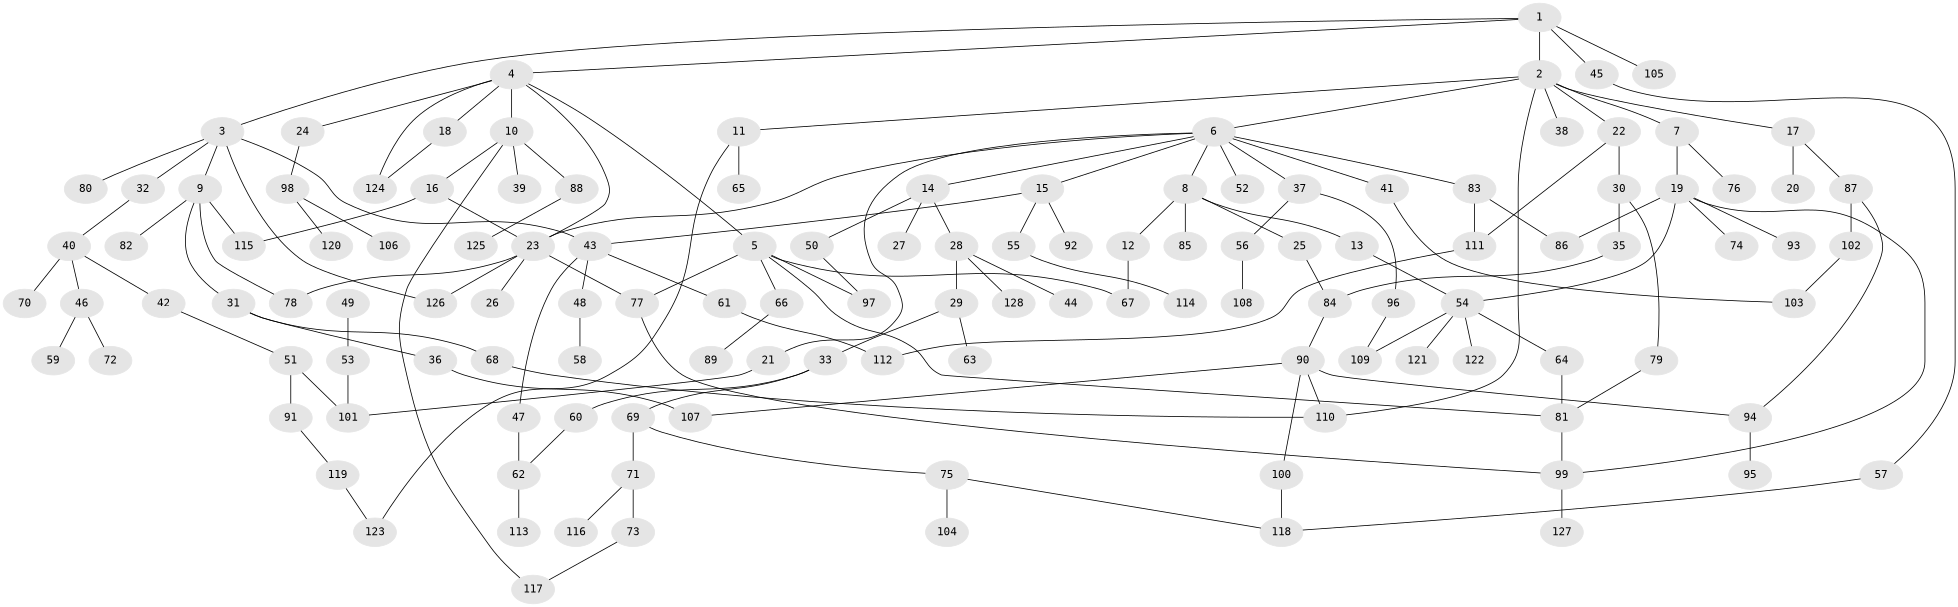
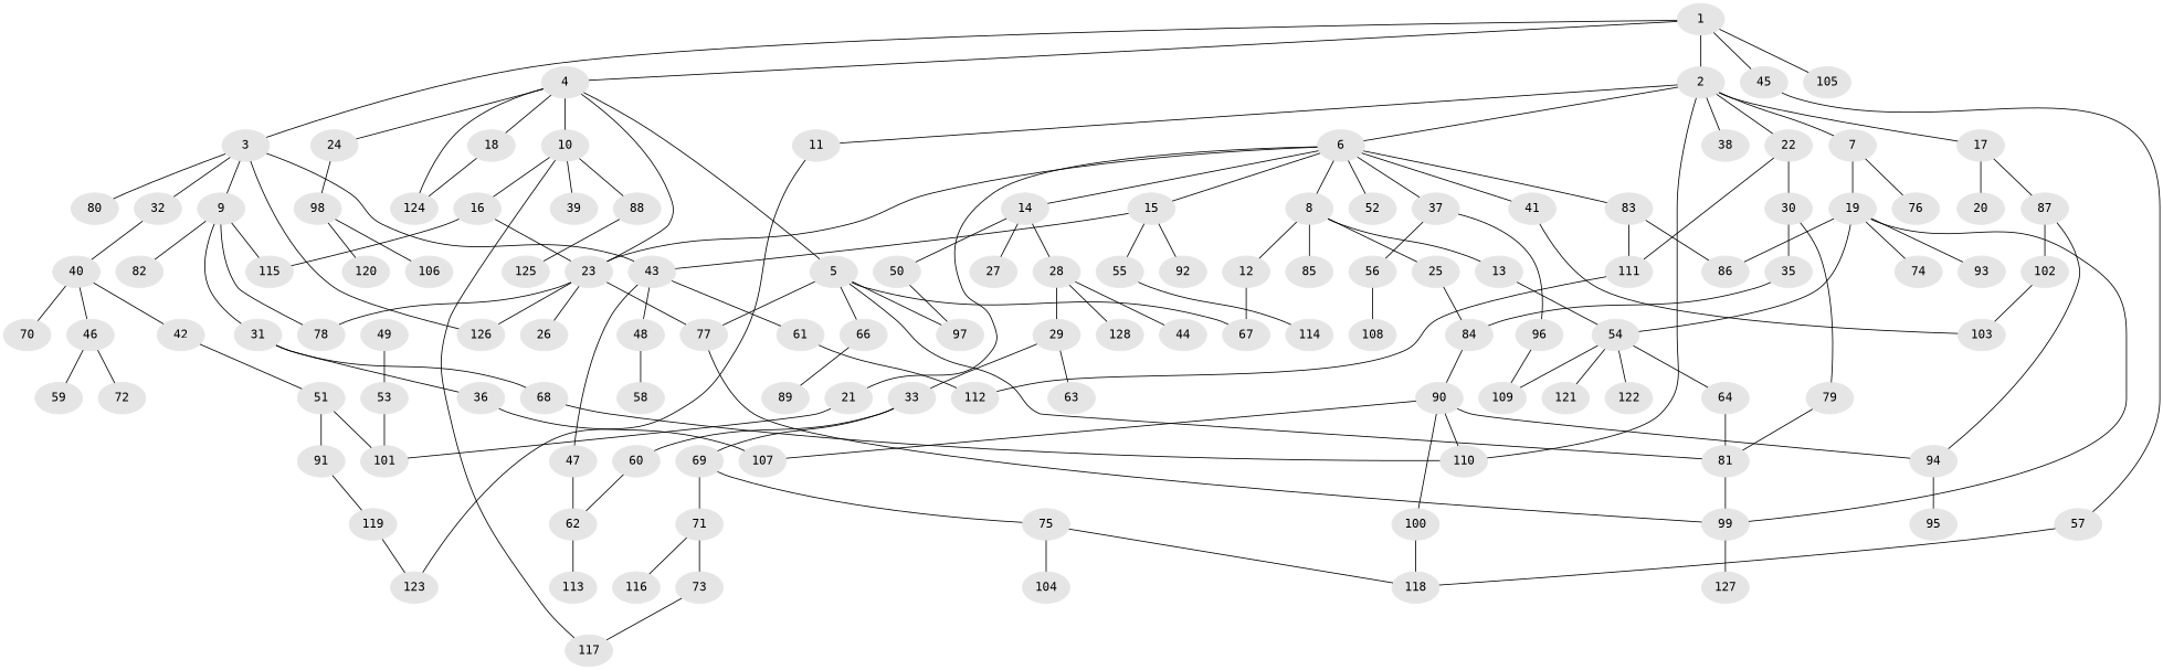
  graph {
    fontname="DejaVu Sans Mono"
    node [color=gray90 fontname="DejaVu Sans Mono" style=filled]
    edge [fontname="DejaVu Sans Mono"]
    1
    2
    3
    4
    45
    105
    6
    7
    11
    17
    22
    38
    110
    9
    32
    43
    80
    126
    5
    10
    18
    23
    24
    124
    57
    8
    14
    15
    21
    37
    41
    52
    83
    19
    76
-   65
    123
    20
    87
    30
    111
    31
    78
    82
    115
    40
    47
    48
    61
    66
    67
    77
    81
    97
    16
    39
    88
    117
    26
    98
    89
    99
    12
    13
    25
    85
    27
    28
    50
    55
    92
    101
    56
    96
    103
    86
    54
    74
    93
    84
    36
    68
    125
    64
    109
    121
    122
    29
    44
    128
    114
    102
    94
    127
    35
    79
    112
    106
    120
    90
    33
    63
    60
    69
    107
    42
    46
    70
    62
    71
    75
    49
    53
    108
    51
    59
    72
    91
    58
    118
    113
    119
    73
    116
    104
    100
    95
    1 -- 2
    1 -- 3
    1 -- 4
    1 -- 45
    1 -- 105
    2 -- 6
    2 -- 7
    2 -- 11
    2 -- 17
    2 -- 22
    2 -- 38
    2 -- 110
    3 -- 9
    3 -- 32
    3 -- 43
    3 -- 80
    3 -- 126
    4 -- 5
    4 -- 10
    4 -- 18
    4 -- 23
    4 -- 24
    4 -- 124
    45 -- 57
    6 -- 23
    6 -- 8
    6 -- 14
    6 -- 15
    6 -- 21
    6 -- 37
    6 -- 41
    6 -- 52
    6 -- 83
    7 -- 19
    7 -- 76
-   11 -- 65
    11 -- 123
    17 -- 20
    17 -- 87
    22 -- 30
    22 -- 111
    9 -- 31
    9 -- 78
    9 -- 82
    9 -- 115
    32 -- 40
    43 -- 47
    43 -- 48
    43 -- 61
    5 -- 66
    5 -- 67
    5 -- 77
    5 -- 81
    5 -- 97
    10 -- 16
    10 -- 39
    10 -- 88
    10 -- 117
    18 -- 124
    23 -- 126
    23 -- 78
    23 -- 77
    23 -- 26
    24 -- 98
    57 -- 118
    8 -- 12
    8 -- 13
    8 -- 25
    8 -- 85
    14 -- 27
    14 -- 28
    14 -- 50
    15 -- 43
    15 -- 55
    15 -- 92
    21 -- 101
    37 -- 56
    37 -- 96
    41 -- 103
    83 -- 111
    83 -- 86
    19 -- 99
    19 -- 86
    19 -- 54
    19 -- 74
    19 -- 93
    87 -- 102
    87 -- 94
    30 -- 35
    30 -- 79
    111 -- 112
    31 -- 36
    31 -- 68
    40 -- 42
    40 -- 46
    40 -- 70
    47 -- 62
    48 -- 58
    61 -- 112
    66 -- 89
    77 -- 99
    81 -- 99
    16 -- 23
    16 -- 115
    88 -- 125
    98 -- 106
    98 -- 120
    99 -- 127
    12 -- 67
    13 -- 54
    25 -- 84
    28 -- 29
    28 -- 44
    28 -- 128
    50 -- 97
    55 -- 114
    56 -- 108
    96 -- 109
    54 -- 64
    54 -- 109
    54 -- 121
    54 -- 122
    84 -- 90
    36 -- 107
    68 -- 110
    64 -- 81
    29 -- 33
    29 -- 63
    102 -- 103
    94 -- 95
    35 -- 84
    79 -- 81
    90 -- 110
    90 -- 94
    90 -- 107
    90 -- 100
    33 -- 60
    33 -- 69
    60 -- 62
    69 -- 71
    69 -- 75
    42 -- 51
    46 -- 59
    46 -- 72
    62 -- 113
    71 -- 73
    71 -- 116
    75 -- 118
    75 -- 104
    49 -- 53
    53 -- 101
    51 -- 101
    51 -- 91
    91 -- 119
    119 -- 123
    73 -- 117
    100 -- 118
  }
